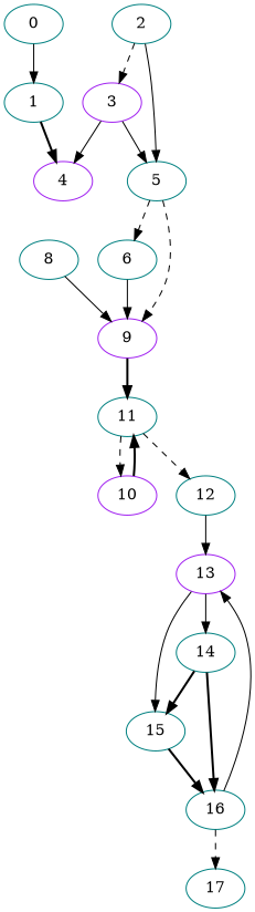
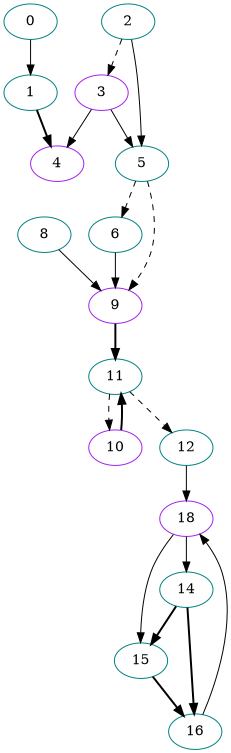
  digraph {
    node [color=teal]
    edge [style=solid]
    0
    1
    4 [color=purple]
    3 [color=purple]
    2
    5
    6
    9 [color=purple]
    11
    8
    10 [color=purple]
    12
-   13 [color=purple]
+   13 [color=purple label=18]
    14
    15
    16
-   17
    0 -> 1
    1 -> 4 [style=bold]
    3 -> 4
    3 -> 5
    2 -> 3 [style=dashed]
    2 -> 5
    5 -> 6 [style=dashed]
    5 -> 9 [style=dashed]
    6 -> 9
    9 -> 11 [style=bold]
    11 -> 10 [style=dashed]
    11 -> 12 [style=dashed]
    8 -> 9
    10 -> 11 [style=bold]
    12 -> 13
    13 -> 14
    13 -> 15
    14 -> 15 [style=bold]
    14 -> 16 [style=bold]
    15 -> 16 [style=bold]
    16 -> 13
-   16 -> 17 [style=dashed]
  }
